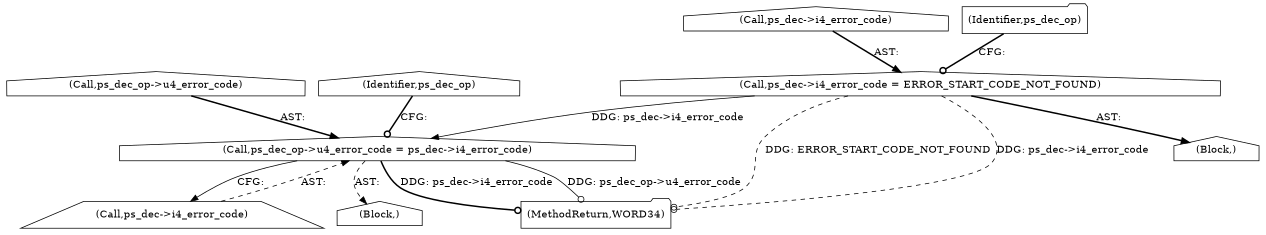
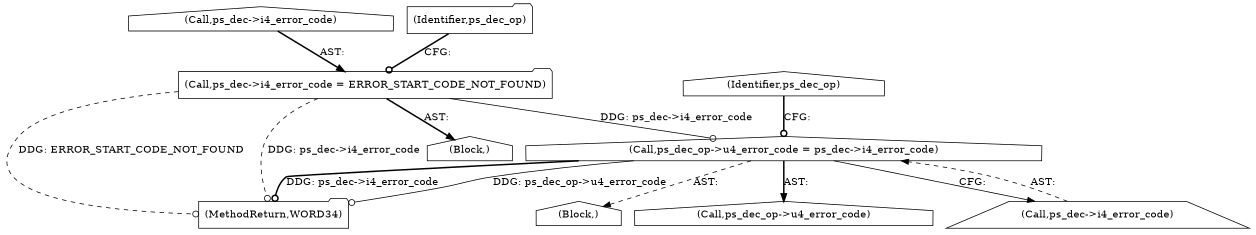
  digraph {
    node [shape=house]
    edge [arrowhead=odot style=bold]
    n1 [label="(Call,ps_dec_op->u4_error_code = ps_dec->i4_error_code)"]
    n2 [label="(Call,ps_dec->i4_error_code)" shape=trapezium]
    n3 [label="(Block,)"]
    n4 [label="(MethodReturn,WORD34)" shape=folder]
-   n5 [label="(Call,ps_dec->i4_error_code = ERROR_START_CODE_NOT_FOUND)"]
+   n5 [label="(Call,ps_dec->i4_error_code = ERROR_START_CODE_NOT_FOUND)" shape=folder]
    n6 [label="(Block,)"]
    n7 [label="(Call,ps_dec->i4_error_code)"]
    n8 [label="(Identifier,ps_dec_op)" shape=folder]
    n9 [label="(Call,ps_dec_op->u4_error_code)"]
    n10 [label="(Identifier,ps_dec_op)"]
    n1 -> n2 [arrowhead=normal label="CFG: " style=solid]
    n1 -> n3 [arrowhead=normal label="AST: " style=dashed]
    n1 -> n4 [label="DDG: ps_dec->i4_error_code"]
    n1 -> n4 [label="DDG: ps_dec_op->u4_error_code" style=solid]
    n2 -> n1 [arrowhead=normal label="AST: " style=dashed]
-   n5 -> n1 [arrowhead=normal label="DDG: ps_dec->i4_error_code" style=solid]
+   n5 -> n1 [label="DDG: ps_dec->i4_error_code" style=solid]
    n5 -> n4 [label="DDG: ERROR_START_CODE_NOT_FOUND" style=dashed]
    n5 -> n4 [label="DDG: ps_dec->i4_error_code" style=dashed]
    n5 -> n6 [arrowhead=normal label="AST: "]
    n7 -> n5 [arrowhead=normal label="AST: "]
    n8 -> n5 [label="CFG: "]
-   n9 -> n1 [arrowhead=normal label="AST: "]
+   n1 -> n9 [arrowhead=normal label="AST: "]
    n10 -> n1 [label="CFG: "]
  }
